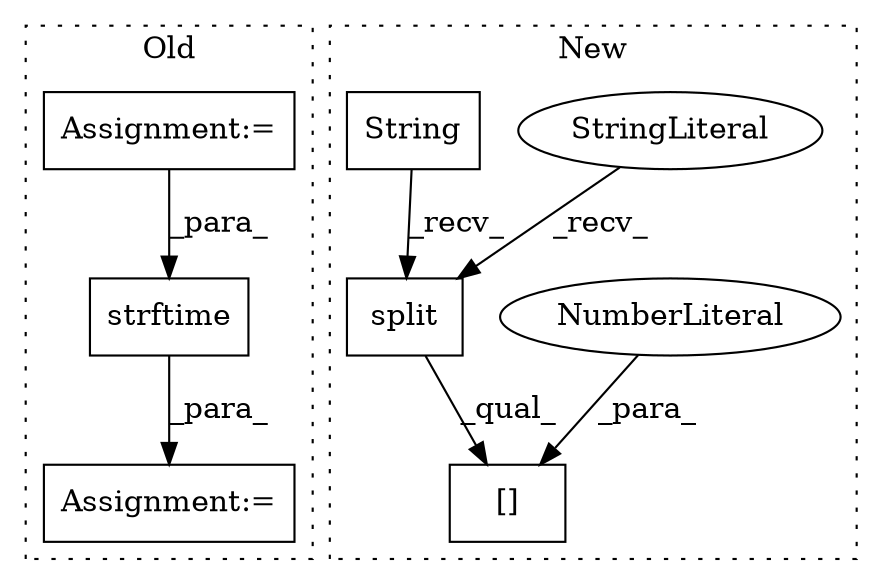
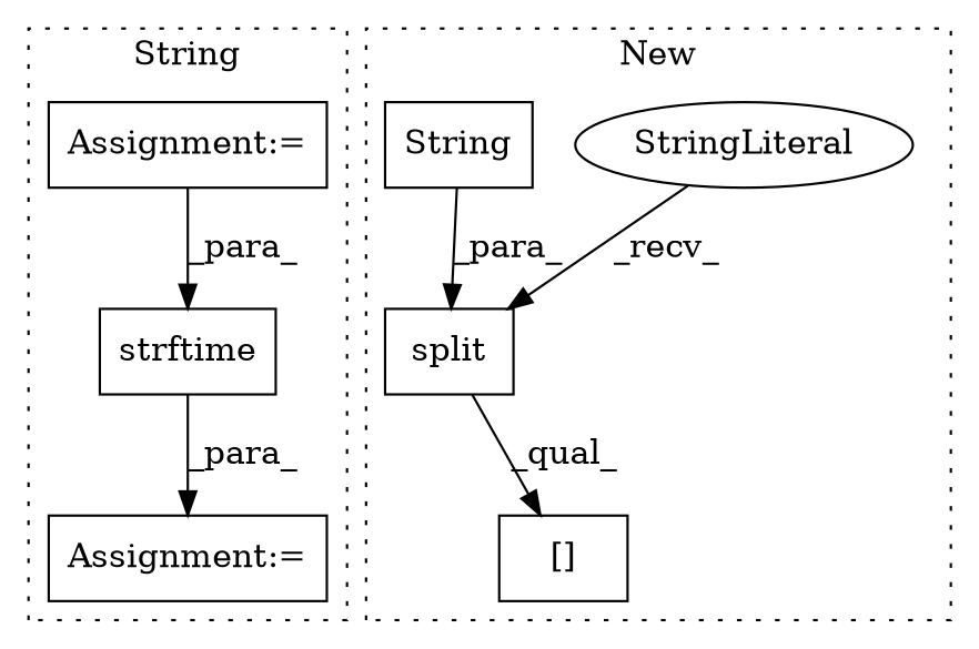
  digraph {
    node [a=32 l=1 shape=box]
    n1 [l="9,1" label=strftime s="6843,6882"]
    n2 [a=7 l=10 label="Assignment:=" s=6648]
    n3 [a=7 label="Assignment:=" s=6834]
    n4 [l="6,1" label=split s="6824,6833"]
    n5 [a=2 l="39,1" label="[]" s="6796,6836"]
-   n6 [a=34 label=NumberLiteral s=6835 shape=ellipse]
    n7 [a=45 l=3 label=StringLiteral s=6830 shape=ellipse]
    n8 [l="7,1" label=String s="6796,6822"]
    subgraph cluster_1 {
-     label=Old
+     label=String
      style=dotted
      n1
      n2
      n3
    }
    subgraph cluster_2 {
      label=New
      style=dotted
      n4
      n5
-     n6
      n7
      n8
    }
    n1 -> n3 [label=_para_]
    n2 -> n1 [label=_para_]
    n4 -> n5 [label=_qual_]
-   n6 -> n5 [label=_para_]
    n7 -> n4 [label=_recv_]
-   n8 -> n4 [label=_recv_]
+   n8 -> n4 [label=_para_]
  }
